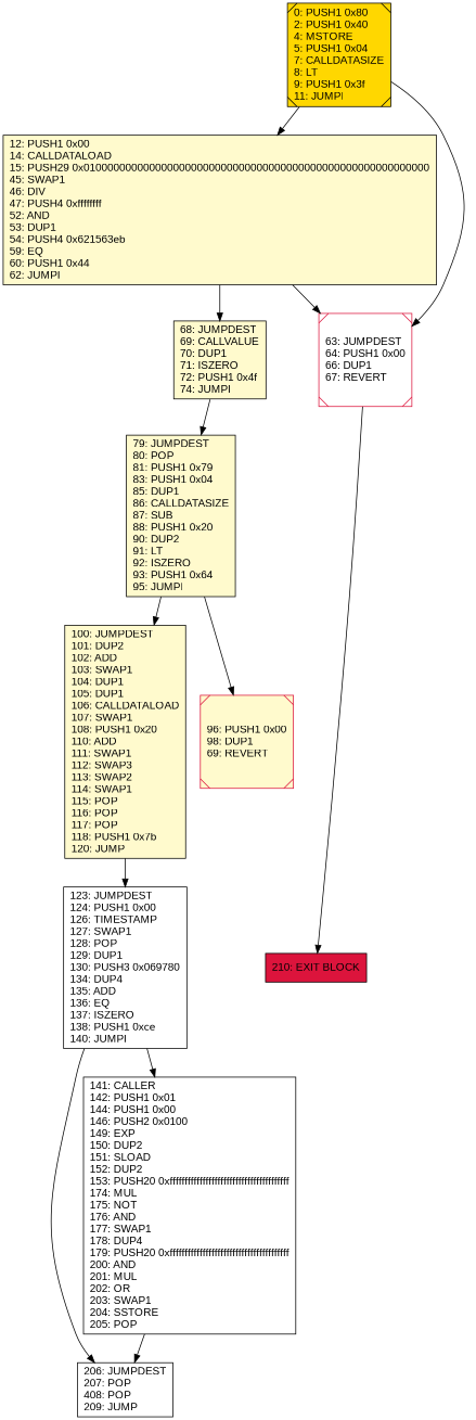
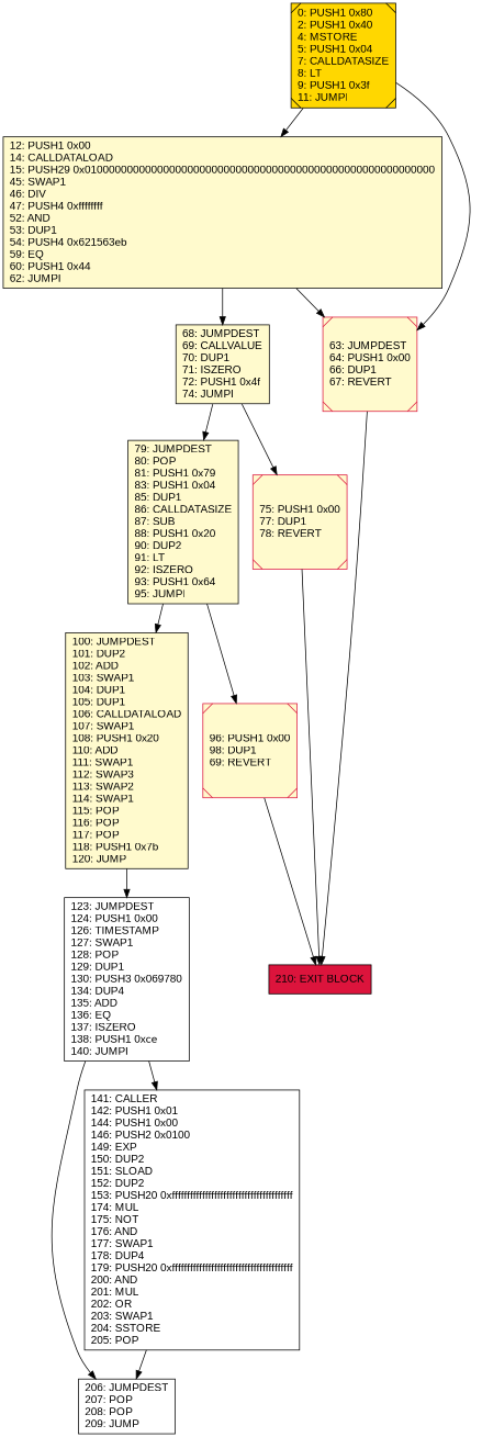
  digraph {
    fontname="Liberation Sans"
    rankdir=UD
    node [color=black fillcolor=lemonchiffon fontcolor=black fontname="Liberation Sans" shape=box style=filled]
    edge [fontname="Liberation Sans"]
    n1 [color=crimson label="96: PUSH1 0x00\l98: DUP1\l69: REVERT\l" shape=Msquare]
    n2 [fillcolor=crimson label="210: EXIT BLOCK\l"]
    n3 [label="68: JUMPDEST\l69: CALLVALUE\l70: DUP1\l71: ISZERO\l72: PUSH1 0x4f\l74: JUMPI\l"]
+   n4 [color=crimson label="75: PUSH1 0x00\l77: DUP1\l78: REVERT\l" shape=Msquare]
    n5 [label="79: JUMPDEST\l80: POP\l81: PUSH1 0x79\l83: PUSH1 0x04\l85: DUP1\l86: CALLDATASIZE\l87: SUB\l88: PUSH1 0x20\l90: DUP2\l91: LT\l92: ISZERO\l93: PUSH1 0x64\l95: JUMPI\l"]
    n6 [label="100: JUMPDEST\l101: DUP2\l102: ADD\l103: SWAP1\l104: DUP1\l105: DUP1\l106: CALLDATALOAD\l107: SWAP1\l108: PUSH1 0x20\l110: ADD\l111: SWAP1\l112: SWAP3\l113: SWAP2\l114: SWAP1\l115: POP\l116: POP\l117: POP\l118: PUSH1 0x7b\l120: JUMP\l"]
-   n7 [fillcolor=white label="206: JUMPDEST\l207: POP\l408: POP\l209: JUMP\l"]
+   n7 [fillcolor=white label="206: JUMPDEST\l207: POP\l208: POP\l209: JUMP\l"]
    n8 [fillcolor=white label="141: CALLER\l142: PUSH1 0x01\l144: PUSH1 0x00\l146: PUSH2 0x0100\l149: EXP\l150: DUP2\l151: SLOAD\l152: DUP2\l153: PUSH20 0xffffffffffffffffffffffffffffffffffffffff\l174: MUL\l175: NOT\l176: AND\l177: SWAP1\l178: DUP4\l179: PUSH20 0xffffffffffffffffffffffffffffffffffffffff\l200: AND\l201: MUL\l202: OR\l203: SWAP1\l204: SSTORE\l205: POP\l"]
    n9 [fillcolor=gold label="0: PUSH1 0x80\l2: PUSH1 0x40\l4: MSTORE\l5: PUSH1 0x04\l7: CALLDATASIZE\l8: LT\l9: PUSH1 0x3f\l11: JUMPI\l" shape=Msquare]
    n10 [label="12: PUSH1 0x00\l14: CALLDATALOAD\l15: PUSH29 0x0100000000000000000000000000000000000000000000000000000000\l45: SWAP1\l46: DIV\l47: PUSH4 0xffffffff\l52: AND\l53: DUP1\l54: PUSH4 0x621563eb\l59: EQ\l60: PUSH1 0x44\l62: JUMPI\l"]
-   n11 [color=crimson fillcolor=white label="63: JUMPDEST\l64: PUSH1 0x00\l66: DUP1\l67: REVERT\l" shape=Msquare]
+   n11 [color=crimson label="63: JUMPDEST\l64: PUSH1 0x00\l66: DUP1\l67: REVERT\l" shape=Msquare]
    n12 [fillcolor=white label="123: JUMPDEST\l124: PUSH1 0x00\l126: TIMESTAMP\l127: SWAP1\l128: POP\l129: DUP1\l130: PUSH3 0x069780\l134: DUP4\l135: ADD\l136: EQ\l137: ISZERO\l138: PUSH1 0xce\l140: JUMPI\l"]
+   n1 -> n2
+   n3 -> n4
    n3 -> n5
+   n4 -> n2
    n5 -> n1
    n5 -> n6
    n6 -> n12
    n8 -> n7
    n9 -> n10
    n9 -> n11
    n10 -> n3
    n10 -> n11
    n11 -> n2
    n12 -> n7
    n12 -> n8
  }
